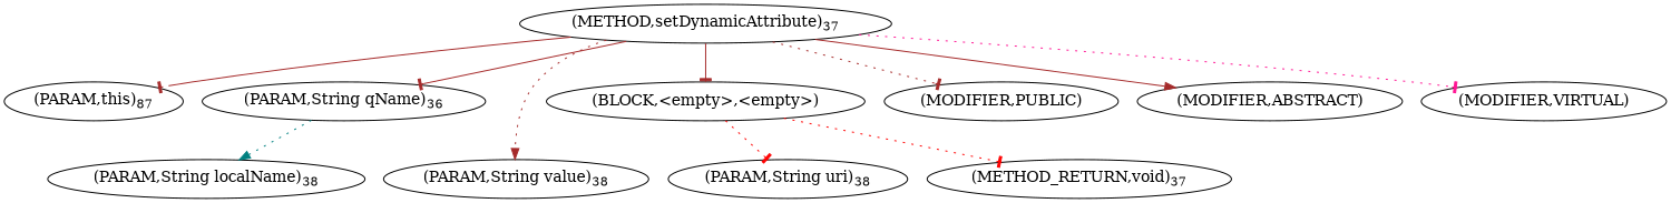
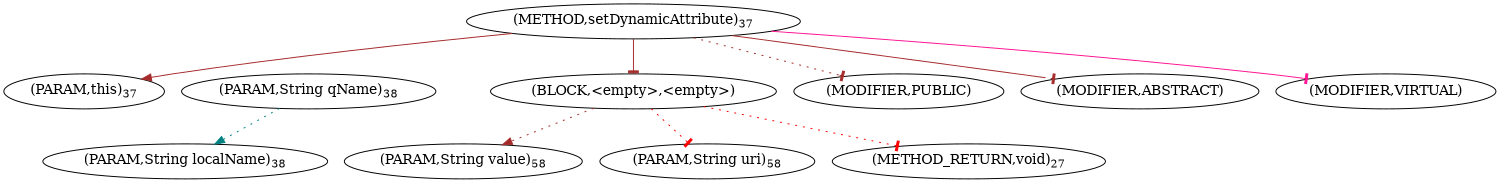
  digraph {
    edge [arrowhead=tee color=brown style=dotted]
    n1 [label=<(METHOD,setDynamicAttribute)<SUB>37</SUB>>]
-   n2 [label=<(PARAM,this)<SUB>87</SUB>>]
-   n3 [label=<(PARAM,String qName)<SUB>36</SUB>>]
-   n4 [label=<(PARAM,String value)<SUB>38</SUB>>]
+   n2 [label=<(PARAM,this)<SUB>37</SUB>>]
+   n3 [label=<(PARAM,String qName)<SUB>38</SUB>>]
+   n4 [label=<(PARAM,String value)<SUB>58</SUB>>]
    n5 [label=<(BLOCK,&lt;empty&gt;,&lt;empty&gt;)>]
    n6 [label=<(MODIFIER,PUBLIC)>]
    n7 [label=<(MODIFIER,ABSTRACT)>]
    n8 [label=<(MODIFIER,VIRTUAL)>]
-   n9 [label=<(PARAM,String uri)<SUB>38</SUB>>]
+   n9 [label=<(PARAM,String uri)<SUB>58</SUB>>]
    n10 [label=<(PARAM,String localName)<SUB>38</SUB>>]
-   n11 [label=<(METHOD_RETURN,void)<SUB>37</SUB>>]
-   n1 -> n2 [style=solid]
-   n1 -> n3 [style=solid]
-   n1 -> n4 [arrowhead=normal]
+   n11 [label=<(METHOD_RETURN,void)<SUB>27</SUB>>]
+   n1 -> n2 [arrowhead=normal style=solid]
+   n5 -> n4 [arrowhead=normal]
    n1 -> n5 [style=solid]
    n1 -> n6
-   n1 -> n7 [arrowhead=normal style=solid]
-   n1 -> n8 [color=deeppink]
+   n1 -> n7 [style=solid]
+   n1 -> n8 [color=deeppink style=solid]
    n3 -> n10 [arrowhead=normal color=teal]
    n5 -> n9 [color=red]
    n5 -> n11 [color=red]
  }
